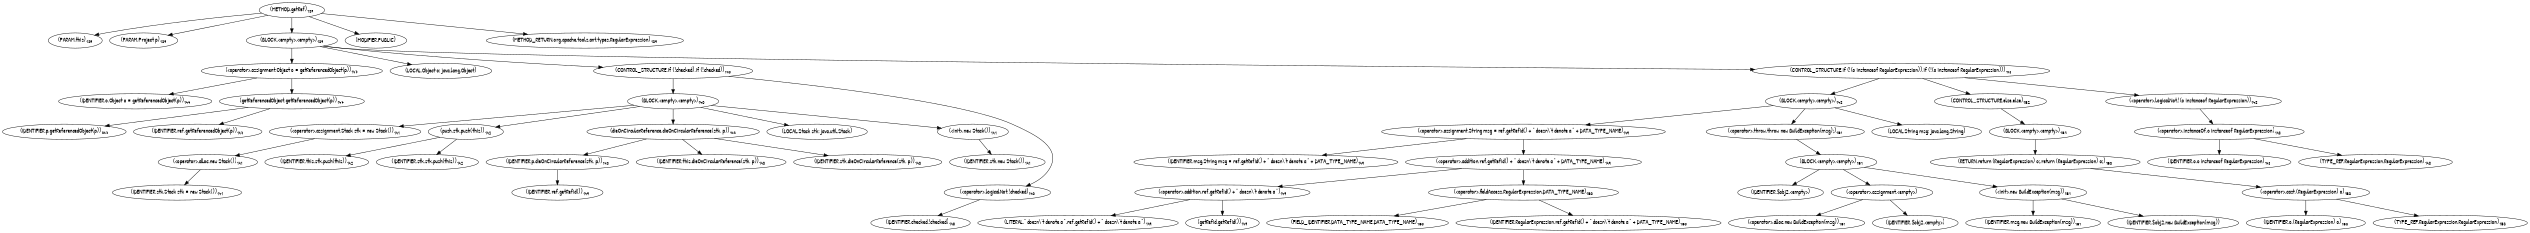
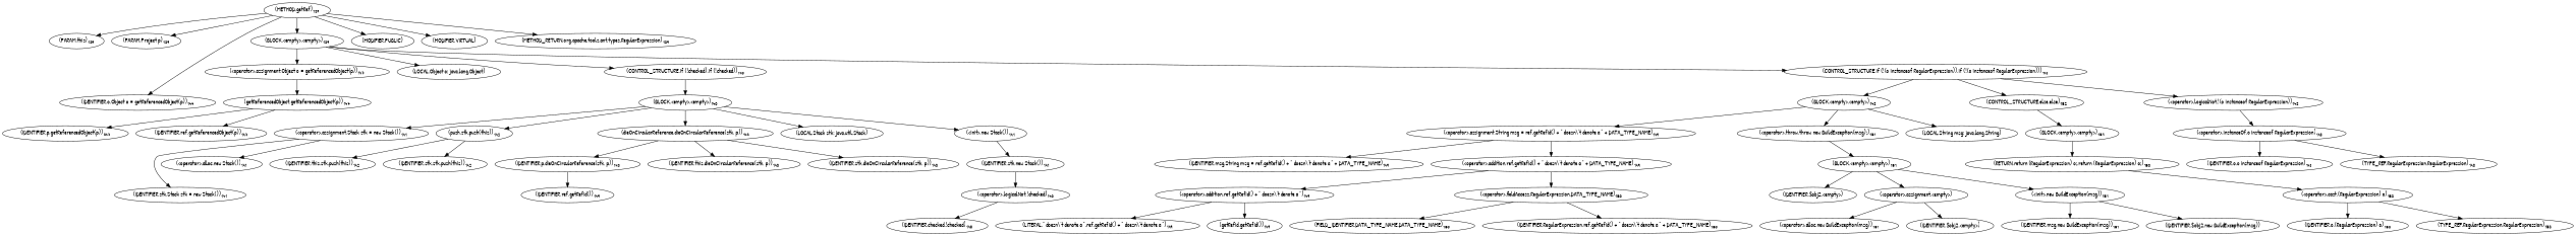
  digraph {
    fontname="Patrick Hand"
    node [fontname="Patrick Hand"]
    edge [fontname="Patrick Hand"]
    n1 [label=<(METHOD,getRef)<SUB>139</SUB>>]
    n2 [label=<(PARAM,this)<SUB>139</SUB>>]
    n3 [label=<(PARAM,Project p)<SUB>139</SUB>>]
    n4 [label=<(BLOCK,&lt;empty&gt;,&lt;empty&gt;)<SUB>139</SUB>>]
    n5 [label=<(MODIFIER,PUBLIC)>]
+   n6 [label=<(MODIFIER,VIRTUAL)>]
    n7 [label=<(METHOD_RETURN,org.apache.tools.ant.types.RegularExpression)<SUB>139</SUB>>]
    n8 [label=<(CONTROL_STRUCTURE,if (!checked),if (!checked))<SUB>140</SUB>>]
    n9 [label=<(LOCAL,Object o: java.lang.Object)>]
    n10 [label=<(&lt;operator&gt;.assignment,Object o = getReferencedObject(p))<SUB>147</SUB>>]
    n11 [label=<(CONTROL_STRUCTURE,if (!(o instanceof RegularExpression)),if (!(o instanceof RegularExpression)))<SUB>148</SUB>>]
    n12 [label=<(&lt;operator&gt;.logicalNot,!checked)<SUB>140</SUB>>]
    n13 [label=<(BLOCK,&lt;empty&gt;,&lt;empty&gt;)<SUB>140</SUB>>]
    n14 [label=<(IDENTIFIER,o,Object o = getReferencedObject(p))<SUB>147</SUB>>]
    n15 [label=<(getReferencedObject,getReferencedObject(p))<SUB>147</SUB>>]
    n16 [label=<(&lt;operator&gt;.logicalNot,!(o instanceof RegularExpression))<SUB>148</SUB>>]
    n17 [label=<(BLOCK,&lt;empty&gt;,&lt;empty&gt;)<SUB>148</SUB>>]
    n18 [label=<(CONTROL_STRUCTURE,else,else)<SUB>152</SUB>>]
    n19 [label=<(IDENTIFIER,checked,!checked)<SUB>140</SUB>>]
    n20 [label=<(LOCAL,Stack stk: java.util.Stack)>]
    n21 [label=<(&lt;operator&gt;.assignment,Stack stk = new Stack())<SUB>141</SUB>>]
    n22 [label=<(&lt;init&gt;,new Stack())<SUB>141</SUB>>]
    n23 [label=<(push,stk.push(this))<SUB>142</SUB>>]
    n24 [label=<(dieOnCircularReference,dieOnCircularReference(stk, p))<SUB>143</SUB>>]
    n25 [label=<(IDENTIFIER,stk,Stack stk = new Stack())<SUB>141</SUB>>]
    n26 [label=<(&lt;operator&gt;.alloc,new Stack())<SUB>141</SUB>>]
    n27 [label=<(IDENTIFIER,stk,new Stack())<SUB>141</SUB>>]
    n28 [label=<(IDENTIFIER,stk,stk.push(this))<SUB>142</SUB>>]
    n29 [label=<(IDENTIFIER,this,stk.push(this))<SUB>142</SUB>>]
    n30 [label=<(IDENTIFIER,this,dieOnCircularReference(stk, p))<SUB>143</SUB>>]
    n31 [label=<(IDENTIFIER,stk,dieOnCircularReference(stk, p))<SUB>143</SUB>>]
    n32 [label=<(IDENTIFIER,p,dieOnCircularReference(stk, p))<SUB>143</SUB>>]
    n33 [label=<(IDENTIFIER,ref,getRefId())<SUB>149</SUB>>]
    n34 [label=<(IDENTIFIER,ref,getReferencedObject(p))<SUB>147</SUB>>]
    n35 [label=<(IDENTIFIER,p,getReferencedObject(p))<SUB>347</SUB>>]
    n36 [label=<(&lt;operator&gt;.instanceOf,o instanceof RegularExpression)<SUB>148</SUB>>]
    n37 [label=<(LOCAL,String msg: java.lang.String)>]
    n38 [label=<(&lt;operator&gt;.assignment,String msg = ref.getRefId() + &quot; doesn\'t denote a &quot; + DATA_TYPE_NAME)<SUB>149</SUB>>]
    n39 [label=<(&lt;operator&gt;.throw,throw new BuildException(msg);)<SUB>151</SUB>>]
    n40 [label=<(BLOCK,&lt;empty&gt;,&lt;empty&gt;)<SUB>152</SUB>>]
    n41 [label=<(IDENTIFIER,o,o instanceof RegularExpression)<SUB>148</SUB>>]
    n42 [label=<(TYPE_REF,RegularExpression,RegularExpression)<SUB>148</SUB>>]
    n43 [label=<(IDENTIFIER,msg,String msg = ref.getRefId() + &quot; doesn\'t denote a &quot; + DATA_TYPE_NAME)<SUB>149</SUB>>]
    n44 [label=<(&lt;operator&gt;.addition,ref.getRefId() + &quot; doesn\'t denote a &quot; + DATA_TYPE_NAME)<SUB>149</SUB>>]
    n45 [label=<(BLOCK,&lt;empty&gt;,&lt;empty&gt;)<SUB>151</SUB>>]
    n46 [label=<(&lt;operator&gt;.addition,ref.getRefId() + &quot; doesn\'t denote a &quot;)<SUB>149</SUB>>]
    n47 [label=<(&lt;operator&gt;.fieldAccess,RegularExpression.DATA_TYPE_NAME)<SUB>150</SUB>>]
    n48 [label=<(getRefId,getRefId())<SUB>149</SUB>>]
    n49 [label=<(LITERAL,&quot; doesn\'t denote a &quot;,ref.getRefId() + &quot; doesn\'t denote a &quot;)<SUB>149</SUB>>]
    n50 [label=<(IDENTIFIER,RegularExpression,ref.getRefId() + &quot; doesn\'t denote a &quot; + DATA_TYPE_NAME)<SUB>150</SUB>>]
    n51 [label=<(FIELD_IDENTIFIER,DATA_TYPE_NAME,DATA_TYPE_NAME)<SUB>150</SUB>>]
    n52 [label=<(&lt;operator&gt;.assignment,&lt;empty&gt;)>]
    n53 [label=<(&lt;init&gt;,new BuildException(msg))<SUB>151</SUB>>]
    n54 [label=<(IDENTIFIER,$obj2,&lt;empty&gt;)>]
    n55 [label=<(IDENTIFIER,$obj2,&lt;empty&gt;)>]
    n56 [label=<(&lt;operator&gt;.alloc,new BuildException(msg))<SUB>151</SUB>>]
    n57 [label=<(IDENTIFIER,$obj2,new BuildException(msg))>]
    n58 [label=<(IDENTIFIER,msg,new BuildException(msg))<SUB>151</SUB>>]
    n59 [label=<(RETURN,return (RegularExpression) o;,return (RegularExpression) o;)<SUB>153</SUB>>]
    n60 [label=<(&lt;operator&gt;.cast,(RegularExpression) o)<SUB>153</SUB>>]
    n61 [label=<(TYPE_REF,RegularExpression,RegularExpression)<SUB>153</SUB>>]
    n62 [label=<(IDENTIFIER,o,(RegularExpression) o)<SUB>153</SUB>>]
    n1 -> n2
    n1 -> n3
    n1 -> n4
    n1 -> n5
+   n1 -> n6
    n1 -> n7
    n4 -> n8
    n4 -> n9
    n4 -> n10
    n4 -> n11
-   n8 -> n12
+   n27 -> n12
    n8 -> n13
-   n10 -> n14
+   n1 -> n14
    n10 -> n15
    n11 -> n16
    n11 -> n17
    n11 -> n18
    n12 -> n19
    n13 -> n20
    n13 -> n21
    n13 -> n22
    n13 -> n23
    n13 -> n24
    n15 -> n34
    n15 -> n35
    n16 -> n36
    n17 -> n37
    n17 -> n38
    n17 -> n39
    n18 -> n40
-   n26 -> n25
+   n21 -> n25
    n21 -> n26
    n22 -> n27
    n23 -> n28
    n23 -> n29
    n24 -> n30
    n24 -> n31
    n24 -> n32
    n32 -> n33
    n36 -> n41
    n36 -> n42
    n38 -> n43
    n38 -> n44
    n39 -> n45
    n40 -> n59
    n44 -> n46
    n44 -> n47
    n45 -> n52
    n45 -> n53
    n45 -> n54
    n46 -> n48
    n46 -> n49
    n47 -> n50
    n47 -> n51
    n52 -> n55
    n52 -> n56
    n53 -> n57
    n53 -> n58
    n59 -> n60
    n60 -> n61
    n60 -> n62
  }
